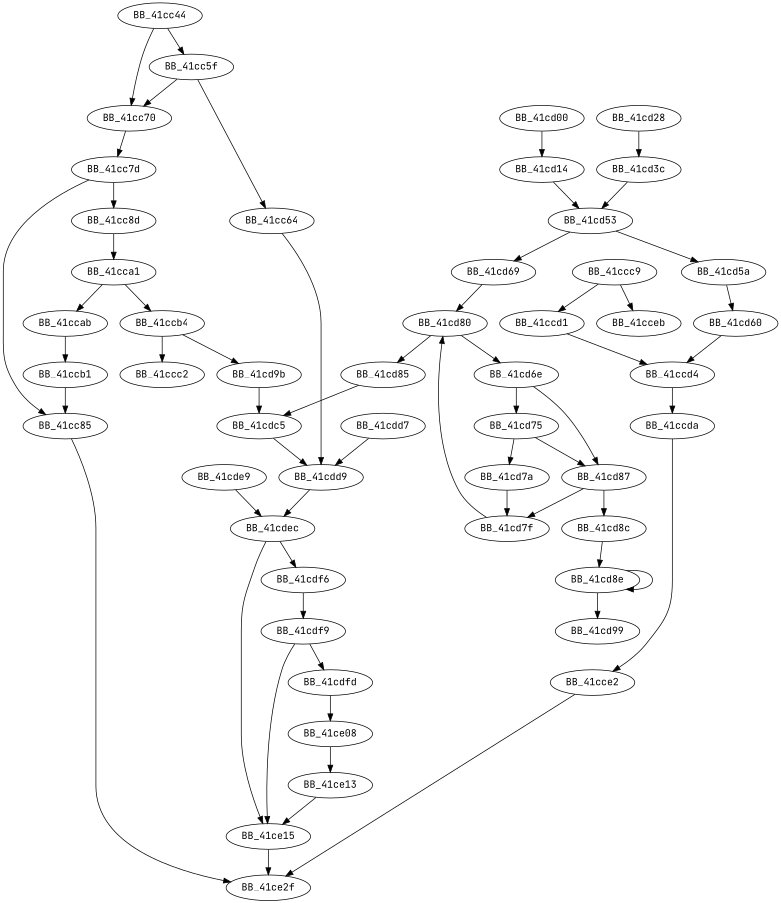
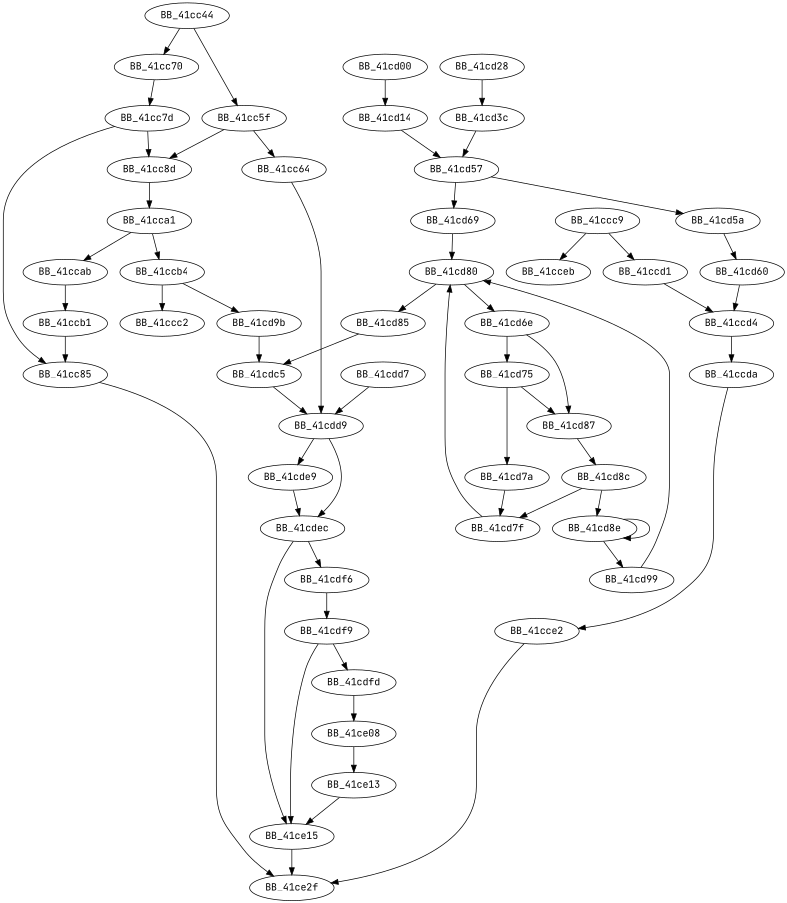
  digraph {
    fontname="JetBrains Mono"
    node [fontname="JetBrains Mono"]
    edge [fontname="JetBrains Mono"]
    BB_41cc44
    BB_41cc5f
    n3 [label=BB_41cc70]
    BB_41cc64
    BB_41cc7d
    BB_41cdd9
    BB_41cc85
    BB_41cc8d
    BB_41cde9
    BB_41cdec
    BB_41cdf6
    BB_41ce15
    BB_41ce2f
    BB_41cca1
    BB_41ccab
    BB_41ccb4
    BB_41ccb1
    BB_41ccc2
    BB_41cd9b
    BB_41cdc5
    BB_41ccc9
    BB_41ccd1
    BB_41cceb
    BB_41ccd4
    BB_41ccda
    BB_41cd00
    BB_41cd14
    BB_41cce2
-   BB_41cd53
+   BB_41cd53 [label=BB_41cd57]
    BB_41cd28
    BB_41cd3c
    BB_41cd5a
    BB_41cd69
    BB_41cd60
    BB_41cd80
    BB_41cd6e
    BB_41cd85
    BB_41cd75
    BB_41cd87
    BB_41cd7a
    BB_41cd7f
    BB_41cd8c
    BB_41cd8e
    BB_41cdd7
    BB_41cd99
    BB_41cdf9
    BB_41cdfd
    BB_41ce08
    BB_41ce13
    BB_41cc44 -> BB_41cc5f
    BB_41cc44 -> n3
-   BB_41cc5f -> n3
+   BB_41cc5f -> BB_41cc8d
    BB_41cc5f -> BB_41cc64
    n3 -> BB_41cc7d
    BB_41cc64 -> BB_41cdd9
    BB_41cc7d -> BB_41cc85
    BB_41cc7d -> BB_41cc8d
+   BB_41cdd9 -> BB_41cde9
    BB_41cdd9 -> BB_41cdec
    BB_41cc85 -> BB_41ce2f
    BB_41cc8d -> BB_41cca1
    BB_41cde9 -> BB_41cdec
    BB_41cdec -> BB_41cdf6
    BB_41cdec -> BB_41ce15
    BB_41cdf6 -> BB_41cdf9
    BB_41ce15 -> BB_41ce2f
    BB_41cca1 -> BB_41ccab
    BB_41cca1 -> BB_41ccb4
    BB_41ccab -> BB_41ccb1
    BB_41ccb4 -> BB_41ccc2
    BB_41ccb4 -> BB_41cd9b
    BB_41ccb1 -> BB_41cc85
    BB_41cd9b -> BB_41cdc5
    BB_41cdc5 -> BB_41cdd9
    BB_41ccc9 -> BB_41ccd1
    BB_41ccc9 -> BB_41cceb
    BB_41ccd1 -> BB_41ccd4
    BB_41ccd4 -> BB_41ccda
    BB_41ccda -> BB_41cce2
    BB_41cd00 -> BB_41cd14
    BB_41cd14 -> BB_41cd53
    BB_41cce2 -> BB_41ce2f
    BB_41cd53 -> BB_41cd5a
    BB_41cd53 -> BB_41cd69
    BB_41cd28 -> BB_41cd3c
    BB_41cd3c -> BB_41cd53
    BB_41cd5a -> BB_41cd60
    BB_41cd69 -> BB_41cd80
    BB_41cd60 -> BB_41ccd4
    BB_41cd80 -> BB_41cd6e
    BB_41cd80 -> BB_41cd85
    BB_41cd6e -> BB_41cd75
    BB_41cd6e -> BB_41cd87
    BB_41cd85 -> BB_41cdc5
    BB_41cd75 -> BB_41cd87
    BB_41cd75 -> BB_41cd7a
-   BB_41cd87 -> BB_41cd7f
+   BB_41cd8c -> BB_41cd7f
    BB_41cd87 -> BB_41cd8c
    BB_41cd7a -> BB_41cd7f
    BB_41cd7f -> BB_41cd80
    BB_41cd8c -> BB_41cd8e
    BB_41cd8e -> BB_41cd8e
    BB_41cd8e -> BB_41cd99
    BB_41cdd7 -> BB_41cdd9
+   BB_41cd99 -> BB_41cd80
    BB_41cdf9 -> BB_41ce15
    BB_41cdf9 -> BB_41cdfd
    BB_41cdfd -> BB_41ce08
    BB_41ce08 -> BB_41ce13
    BB_41ce13 -> BB_41ce15
  }
